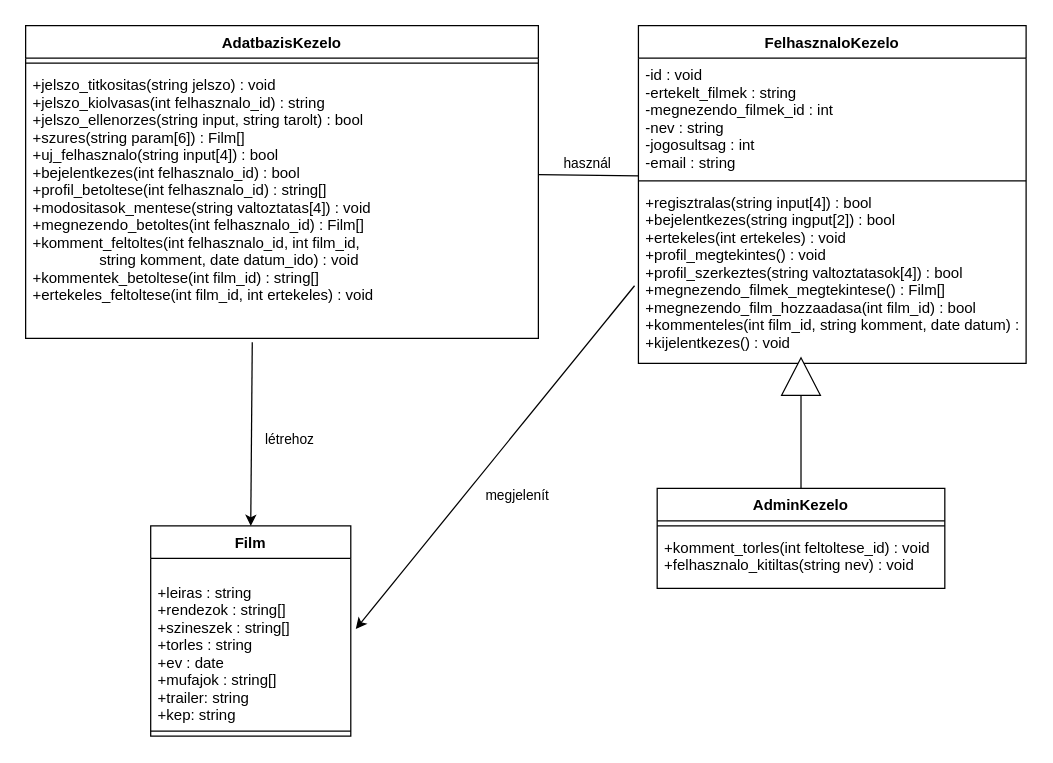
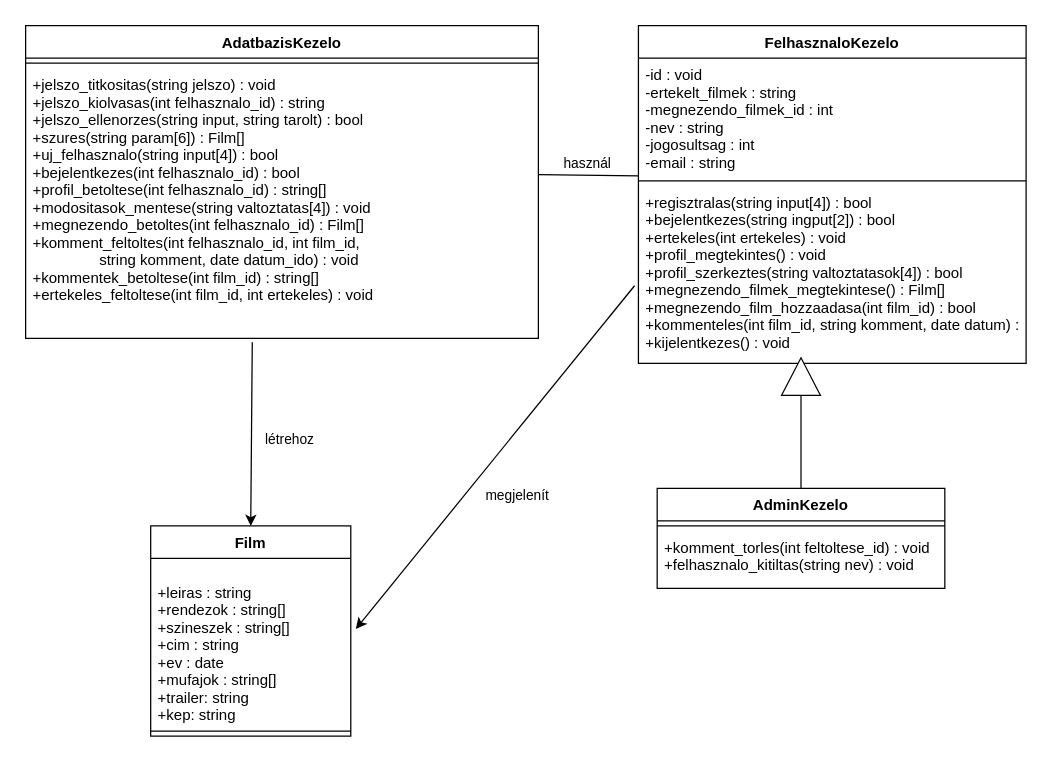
  <mxCell id="0" />
  <mxCell id="1" parent="0" />
  <mxCell id="2" value="AdatbazisKezelo" style="swimlane;fontStyle=1;align=center;verticalAlign=top;childLayout=stackLayout;horizontal=1;startSize=26;horizontalStack=0;resizeParent=1;resizeParentMax=0;resizeLast=0;collapsible=1;marginBottom=0;" parent="1" vertex="1"><mxGeometry x="20" y="20" width="410" height="250" as="geometry" /></mxCell>
  <mxCell id="3" value="" style="line;strokeWidth=1;fillColor=none;align=left;verticalAlign=middle;spacingTop=-1;spacingLeft=3;spacingRight=3;rotatable=0;labelPosition=right;points=[];portConstraint=eastwest;strokeColor=inherit;" parent="2" vertex="1"><mxGeometry y="26" width="410" height="8" as="geometry" /></mxCell>
  <mxCell id="4" value="+jelszo_titkositas(string jelszo) : void&#10;+jelszo_kiolvasas(int felhasznalo_id) : string&#10;+jelszo_ellenorzes(string input, string tarolt) : bool &#10;+szures(string param[6]) : Film[]&#10;+uj_felhasznalo(string input[4]) : bool&#10;+bejelentkezes(int felhasznalo_id) : bool&#10;+profil_betoltese(int felhasznalo_id) : string[]&#10;+modositasok_mentese(string valtoztatas[4]) : void&#10;+megnezendo_betoltes(int felhasznalo_id) : Film[]&#10;+komment_feltoltes(int felhasznalo_id, int film_id, &#10;                string komment, date datum_ido) : void&#10;+kommentek_betoltese(int film_id) : string[]&#10;+ertekeles_feltoltese(int film_id, int ertekeles) : void&#10;" style="text;strokeColor=none;fillColor=none;align=left;verticalAlign=top;spacingLeft=4;spacingRight=4;overflow=hidden;rotatable=0;points=[[0,0.5],[1,0.5]];portConstraint=eastwest;" parent="2" vertex="1"><mxGeometry y="34" width="410" height="216" as="geometry" /></mxCell>
  <mxCell id="5" value="FelhasznaloKezelo" style="swimlane;fontStyle=1;align=center;verticalAlign=top;childLayout=stackLayout;horizontal=1;startSize=26;horizontalStack=0;resizeParent=1;resizeParentMax=0;resizeLast=0;collapsible=1;marginBottom=0;" parent="1" vertex="1"><mxGeometry x="510" y="20" width="310" height="270" as="geometry" /></mxCell>
  <mxCell id="6" value="-id : void&#10;-ertekelt_filmek : string&#10;-megnezendo_filmek_id : int&#10;-nev : string&#10;-jogosultsag : int&#10;-email : string&#10;" style="text;strokeColor=none;fillColor=none;align=left;verticalAlign=top;spacingLeft=4;spacingRight=4;overflow=hidden;rotatable=0;points=[[0,0.5],[1,0.5]];portConstraint=eastwest;" parent="5" vertex="1"><mxGeometry y="26" width="310" height="94" as="geometry" /></mxCell>
  <mxCell id="7" value="" style="line;strokeWidth=1;fillColor=none;align=left;verticalAlign=middle;spacingTop=-1;spacingLeft=3;spacingRight=3;rotatable=0;labelPosition=right;points=[];portConstraint=eastwest;strokeColor=inherit;" parent="5" vertex="1"><mxGeometry y="120" width="310" height="8" as="geometry" /></mxCell>
  <mxCell id="8" value="+regisztralas(string input[4]) : bool&#10;+bejelentkezes(string ingput[2]) : bool&#10;+ertekeles(int ertekeles) : void&#10;+profil_megtekintes() : void&#10;+profil_szerkeztes(string valtoztatasok[4]) : bool&#10;+megnezendo_filmek_megtekintese() : Film[]&#10;+megnezendo_film_hozzaadasa(int film_id) : bool&#10;+kommenteles(int film_id, string komment, date datum) : void&#10;+kijelentkezes() : void" style="text;strokeColor=none;fillColor=none;align=left;verticalAlign=top;spacingLeft=4;spacingRight=4;overflow=hidden;rotatable=0;points=[[0,0.5],[1,0.5]];portConstraint=eastwest;" parent="5" vertex="1"><mxGeometry y="128" width="310" height="142" as="geometry" /></mxCell>
  <mxCell id="9" value="Film" style="swimlane;fontStyle=1;align=center;verticalAlign=top;childLayout=stackLayout;horizontal=1;startSize=26;horizontalStack=0;resizeParent=1;resizeParentMax=0;resizeLast=0;collapsible=1;marginBottom=0;" parent="1" vertex="1"><mxGeometry x="120" y="420" width="160" height="168" as="geometry" /></mxCell>
- <mxCell id="10" value="&#10;+leiras : string&#10;+rendezok : string[]&#10;+szineszek : string[]&#10;+torles : string&#10;+ev : date&#10;+mufajok : string[]&#10;+trailer: string&#10;+kep: string" style="text;strokeColor=none;fillColor=none;align=left;verticalAlign=top;spacingLeft=4;spacingRight=4;overflow=hidden;rotatable=0;points=[[0,0.5],[1,0.5]];portConstraint=eastwest;" parent="9" vertex="1"><mxGeometry y="26" width="160" height="134" as="geometry" /></mxCell>
+ <mxCell id="10" value="&#10;+leiras : string&#10;+rendezok : string[]&#10;+szineszek : string[]&#10;+cim : string&#10;+ev : date&#10;+mufajok : string[]&#10;+trailer: string&#10;+kep: string" style="text;strokeColor=none;fillColor=none;align=left;verticalAlign=top;spacingLeft=4;spacingRight=4;overflow=hidden;rotatable=0;points=[[0,0.5],[1,0.5]];portConstraint=eastwest;" parent="9" vertex="1"><mxGeometry y="26" width="160" height="134" as="geometry" /></mxCell>
  <mxCell id="11" value="" style="line;strokeWidth=1;fillColor=none;align=left;verticalAlign=middle;spacingTop=-1;spacingLeft=3;spacingRight=3;rotatable=0;labelPosition=right;points=[];portConstraint=eastwest;strokeColor=inherit;" parent="9" vertex="1"><mxGeometry y="160" width="160" height="8" as="geometry" /></mxCell>
  <mxCell id="12" value="" style="endArrow=none;html=1;rounded=0;exitX=1;exitY=0.394;exitDx=0;exitDy=0;exitPerimeter=0;" parent="1" source="4" edge="1"><mxGeometry width="50" height="50" relative="1" as="geometry"><mxPoint x="390" y="140" as="sourcePoint" /><mxPoint x="510" y="140" as="targetPoint" /></mxGeometry></mxCell>
  <mxCell id="13" value="használ" style="edgeLabel;html=1;align=center;verticalAlign=middle;resizable=0;points=[];" parent="12" vertex="1" connectable="0"><mxGeometry x="0.277" y="1" relative="1" as="geometry"><mxPoint x="-13" y="-9" as="offset" /></mxGeometry></mxCell>
  <mxCell id="14" value="" style="endArrow=classic;html=1;rounded=0;exitX=0.442;exitY=1.014;exitDx=0;exitDy=0;exitPerimeter=0;entryX=0.5;entryY=0;entryDx=0;entryDy=0;" parent="1" source="4" target="9" edge="1"><mxGeometry width="50" height="50" relative="1" as="geometry"><mxPoint x="400" y="300" as="sourcePoint" /><mxPoint x="450" y="250" as="targetPoint" /></mxGeometry></mxCell>
  <mxCell id="15" value="létrehoz" style="edgeLabel;html=1;align=center;verticalAlign=middle;resizable=0;points=[];" parent="14" vertex="1" connectable="0"><mxGeometry x="0.171" y="1" relative="1" as="geometry"><mxPoint x="29" y="-9" as="offset" /></mxGeometry></mxCell>
  <mxCell id="16" value="AdminKezelo" style="swimlane;fontStyle=1;align=center;verticalAlign=top;childLayout=stackLayout;horizontal=1;startSize=26;horizontalStack=0;resizeParent=1;resizeParentMax=0;resizeLast=0;collapsible=1;marginBottom=0;" parent="1" vertex="1"><mxGeometry x="525" y="390" width="230" height="80" as="geometry" /></mxCell>
  <mxCell id="17" value="" style="line;strokeWidth=1;fillColor=none;align=left;verticalAlign=middle;spacingTop=-1;spacingLeft=3;spacingRight=3;rotatable=0;labelPosition=right;points=[];portConstraint=eastwest;strokeColor=inherit;" parent="16" vertex="1"><mxGeometry y="26" width="230" height="8" as="geometry" /></mxCell>
  <mxCell id="18" value="+komment_torles(int feltoltese_id) : void&#10;+felhasznalo_kitiltas(string nev) : void" style="text;strokeColor=none;fillColor=none;align=left;verticalAlign=top;spacingLeft=4;spacingRight=4;overflow=hidden;rotatable=0;points=[[0,0.5],[1,0.5]];portConstraint=eastwest;" parent="16" vertex="1"><mxGeometry y="34" width="230" height="46" as="geometry" /></mxCell>
  <mxCell id="19" value="" style="endArrow=none;html=1;rounded=0;exitX=0.5;exitY=0;exitDx=0;exitDy=0;entryX=0;entryY=0.5;entryDx=0;entryDy=0;" parent="1" source="16" target="20" edge="1"><mxGeometry width="50" height="50" relative="1" as="geometry"><mxPoint x="400" y="250" as="sourcePoint" /><mxPoint x="640" y="310" as="targetPoint" /></mxGeometry></mxCell>
  <mxCell id="20" value="" style="triangle;whiteSpace=wrap;html=1;rotation=-90;" parent="1" vertex="1"><mxGeometry x="625" y="285" width="30" height="31" as="geometry" /></mxCell>
  <mxCell id="21" value="" style="endArrow=classic;html=1;rounded=0;exitX=-0.01;exitY=0.563;exitDx=0;exitDy=0;exitPerimeter=0;entryX=1.025;entryY=0.421;entryDx=0;entryDy=0;entryPerimeter=0;" parent="1" source="8" target="10" edge="1"><mxGeometry width="50" height="50" relative="1" as="geometry"><mxPoint x="400" y="318.004" as="sourcePoint" /><mxPoint x="400.88" y="464.98" as="targetPoint" /></mxGeometry></mxCell>
  <mxCell id="22" value="megjelenít" style="edgeLabel;html=1;align=center;verticalAlign=middle;resizable=0;points=[];" parent="21" vertex="1" connectable="0"><mxGeometry x="0.171" y="1" relative="1" as="geometry"><mxPoint x="35" y="6" as="offset" /></mxGeometry></mxCell>
